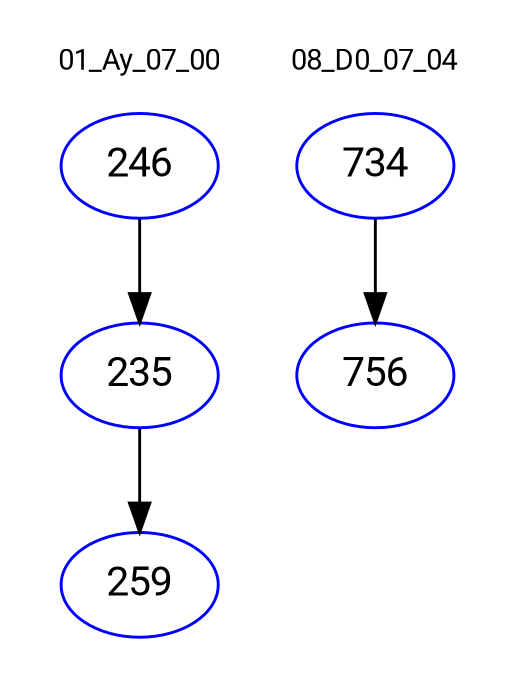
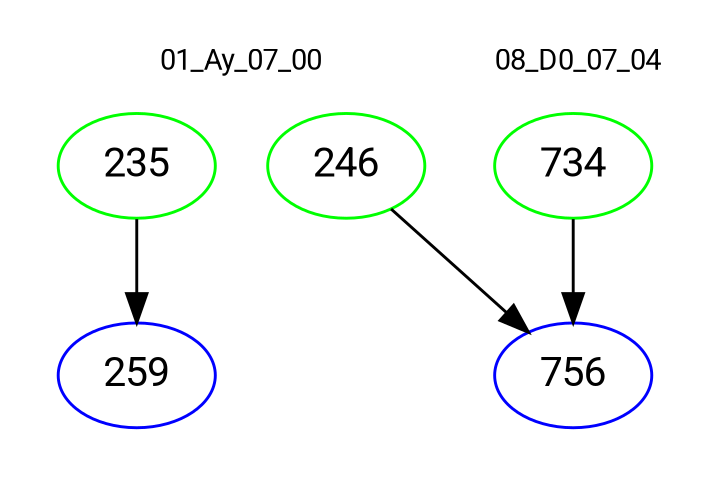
  digraph {
    fontname=Roboto
    node [color=blue fontname=Roboto]
    edge [color=black fontname=Roboto]
-   n1 [label=246]
-   n2 [label=235]
+   n1 [color=green label=246]
+   n2 [color=green label=235]
    n3 [label=259]
-   n4 [label=734]
+   n4 [color=green label=734]
    n5 [label=756]
    subgraph cluster_1 {
      color=white
      fontsize=10
      label="01_Ay_07_00"
      n1
      n2
      n3
    }
    subgraph cluster_2 {
      color=white
      fontsize=10
      label="08_D0_07_04"
      n4
      n5
    }
-   n1 -> n2
+   n1 -> n5
    n2 -> n3
    n4 -> n5
  }
